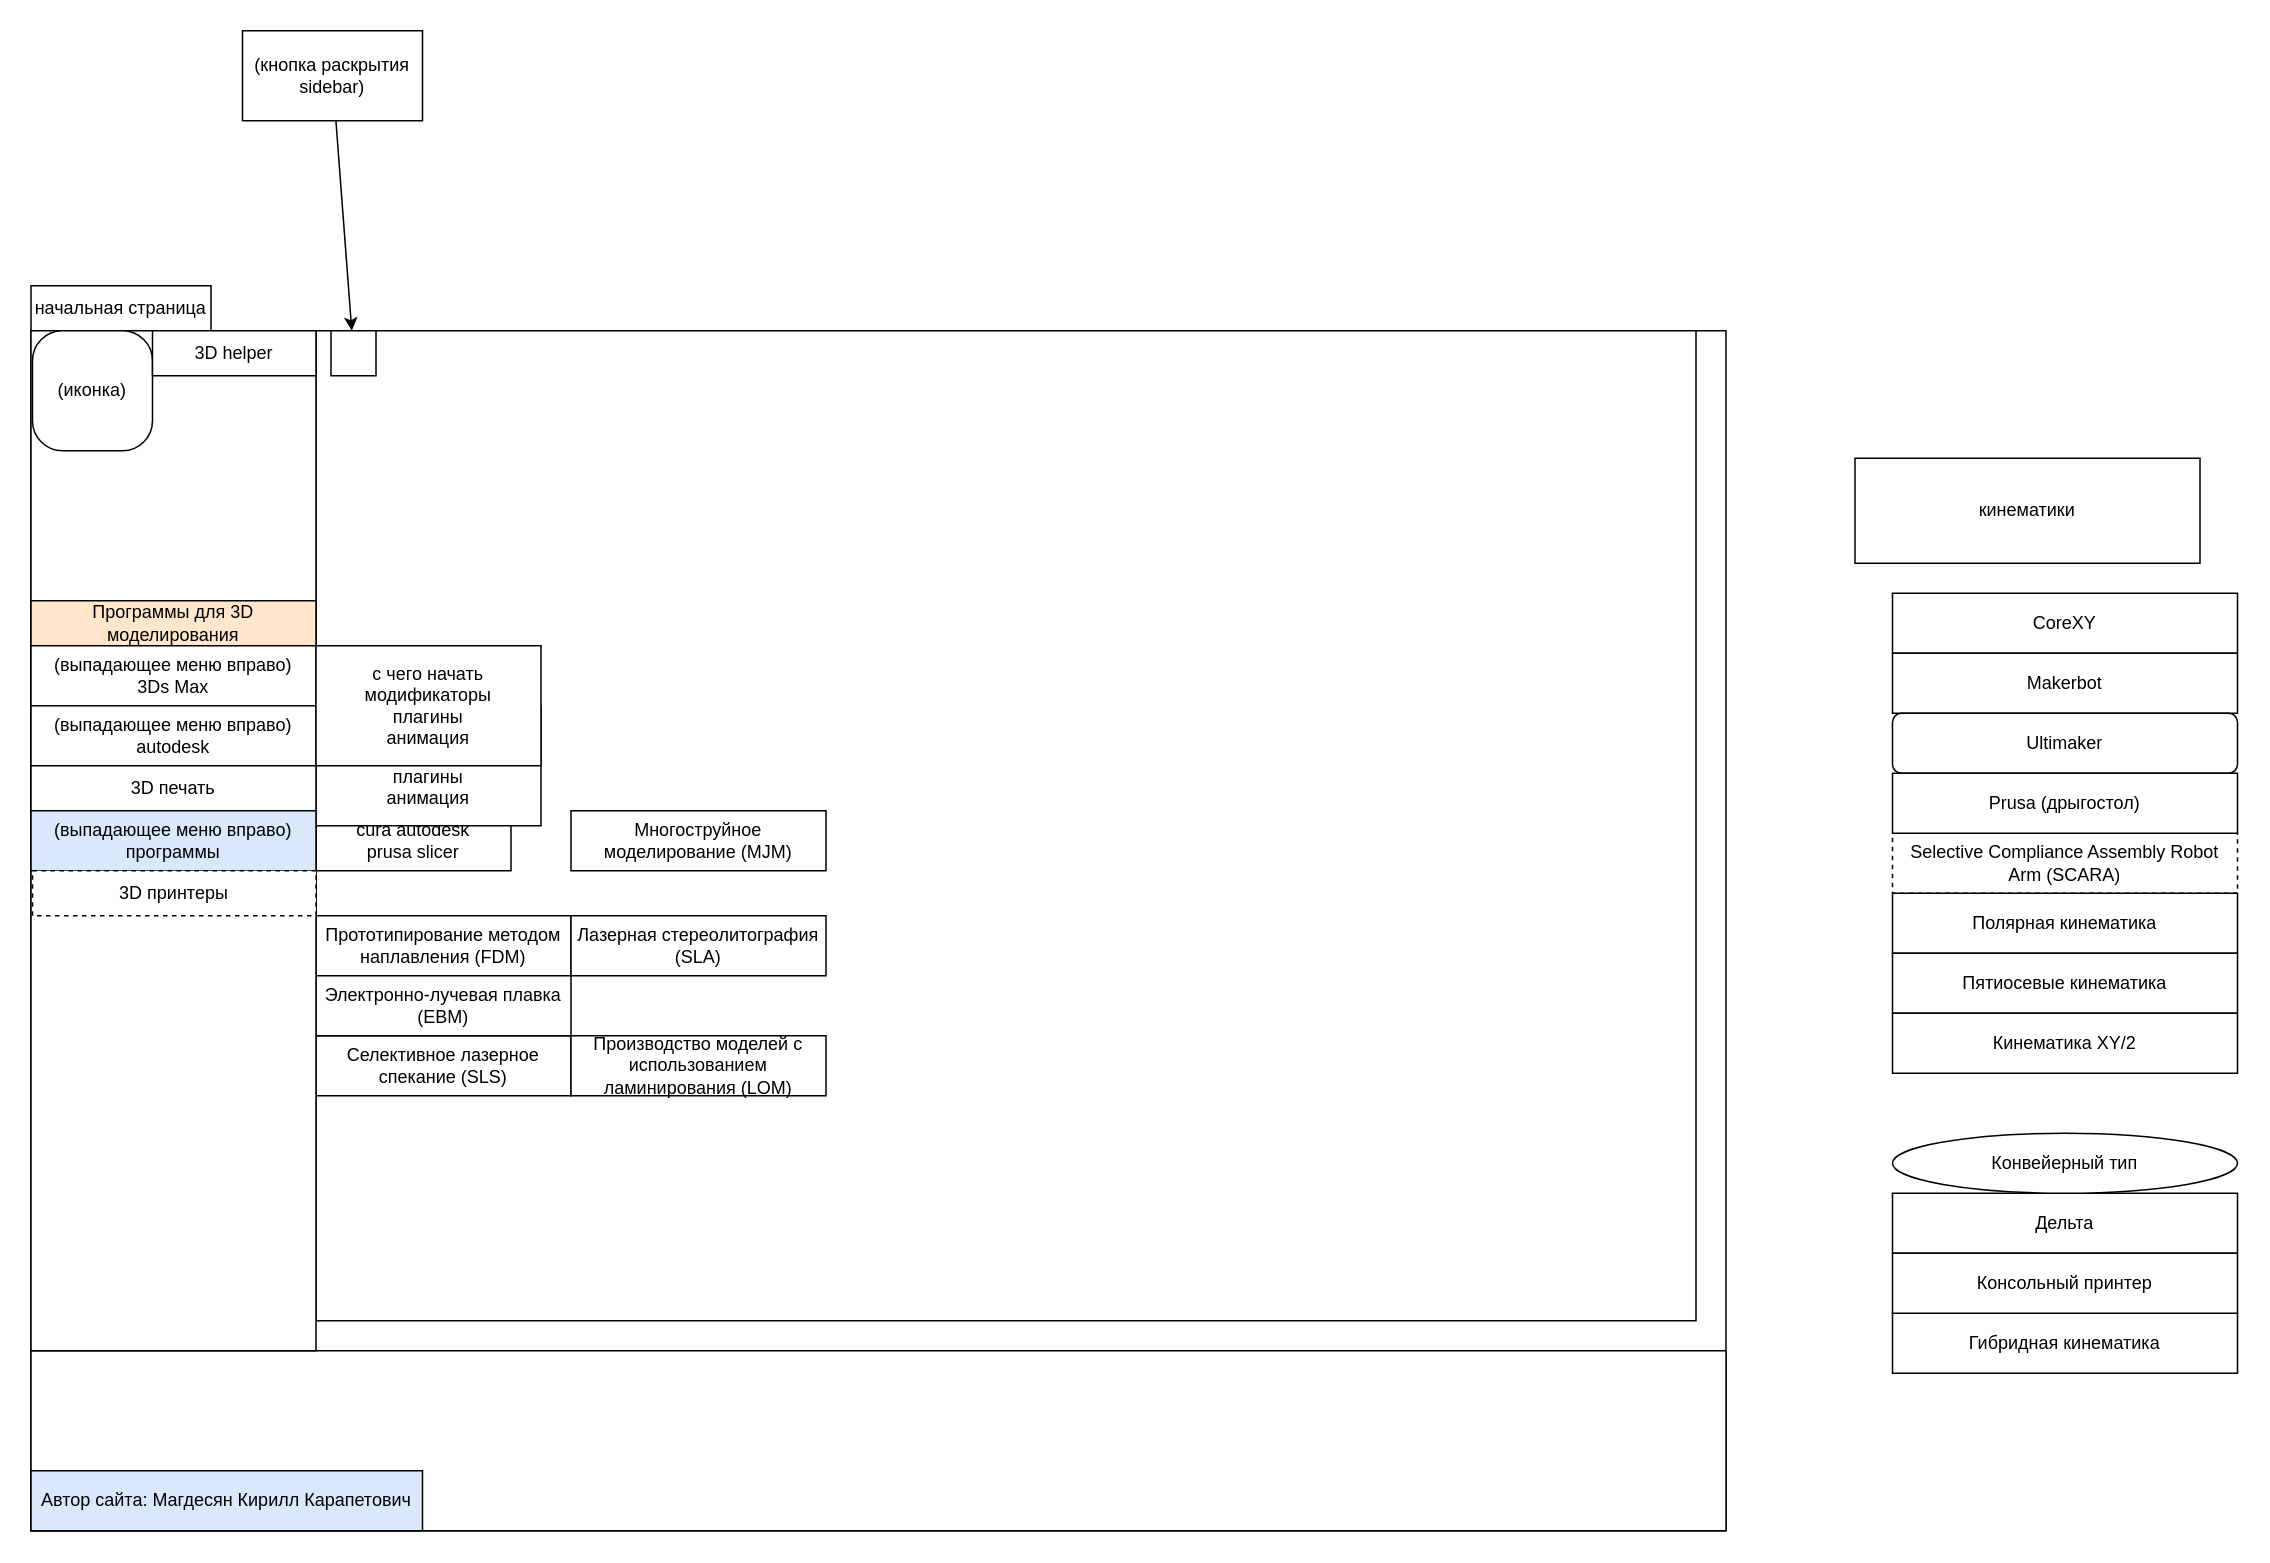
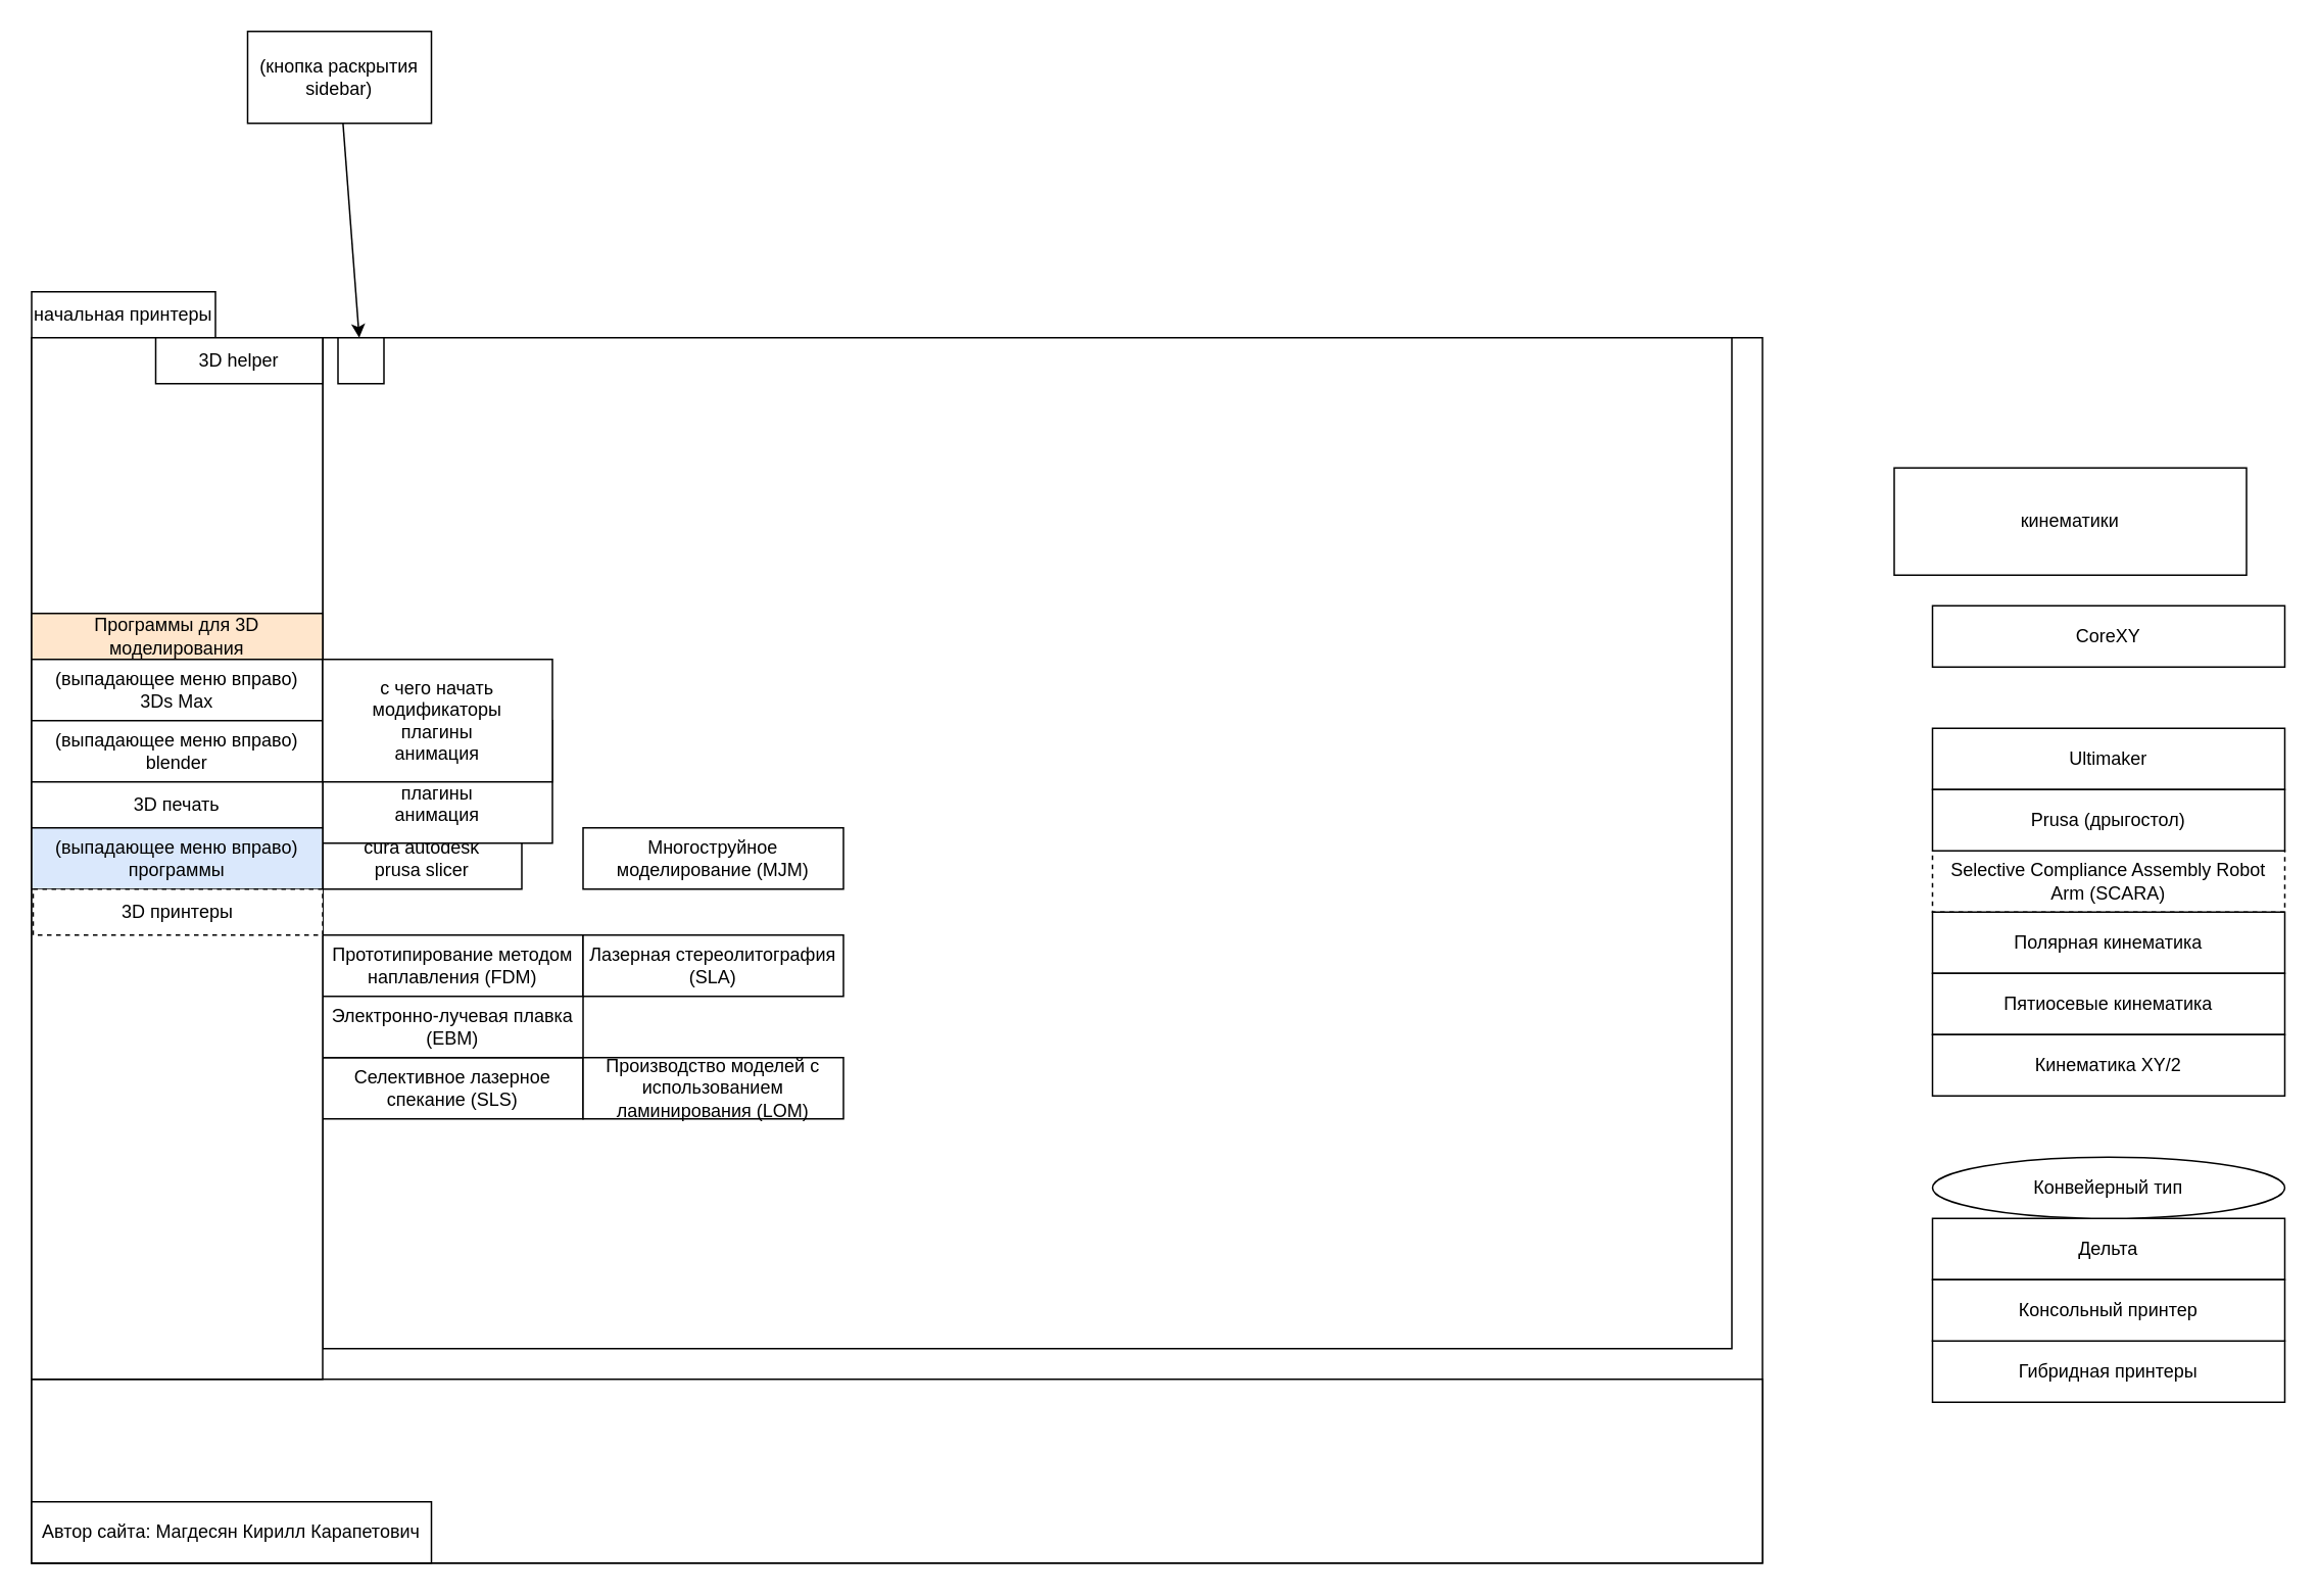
  <mxCell id="0" />
  <mxCell id="1" parent="0" />
  <mxCell id="2" value="" style="rounded=0;whiteSpace=wrap;html=1;" parent="1" vertex="1"><mxGeometry y="220" width="1130" height="800" as="geometry" x="20" /></mxCell>
  <mxCell id="3" value="" style="rounded=0;whiteSpace=wrap;html=1;" parent="1" vertex="1"><mxGeometry x="210" y="220" width="920" height="660" as="geometry" /></mxCell>
- <mxCell id="4" value="начальная страница" style="rounded=0;whiteSpace=wrap;html=1;" parent="1" vertex="1"><mxGeometry width="120" height="30" as="geometry" x="20" y="190" /></mxCell>
+ <mxCell id="4" value="начальная принтеры" style="rounded=0;whiteSpace=wrap;html=1;" parent="1" vertex="1"><mxGeometry width="120" height="30" as="geometry" x="20" y="190" /></mxCell>
  <mxCell id="5" value="cura autodesk&lt;div&gt;prusa slicer&lt;br&gt;&lt;/div&gt;" style="rounded=0;whiteSpace=wrap;html=1;" parent="1" vertex="1"><mxGeometry x="210" y="540" width="130" height="40" as="geometry" /></mxCell>
  <mxCell id="6" value="&lt;div&gt;&lt;span style=&quot;background-color: initial;&quot;&gt;Многоструйное моделирование (MJM)&lt;/span&gt;&lt;br&gt;&lt;/div&gt;" style="rounded=0;whiteSpace=wrap;html=1;" parent="1" vertex="1"><mxGeometry x="380" y="540" width="170" height="40" as="geometry" /></mxCell>
  <mxCell id="7" value="&lt;div&gt;&lt;span style=&quot;background-color: initial;&quot;&gt;Прототипирование методом наплавления (FDM)&lt;/span&gt;&lt;br&gt;&lt;/div&gt;" style="rounded=0;whiteSpace=wrap;html=1;" parent="1" vertex="1"><mxGeometry x="210" y="610" width="170" height="40" as="geometry" /></mxCell>
  <mxCell id="8" value="&lt;div&gt;&lt;span style=&quot;background-color: initial;&quot;&gt;Лазерная стереолитография (SLA)&lt;/span&gt;&lt;br&gt;&lt;/div&gt;" style="rounded=0;whiteSpace=wrap;html=1;" parent="1" vertex="1"><mxGeometry x="380" y="610" width="170" height="40" as="geometry" /></mxCell>
  <mxCell id="9" value="&lt;div&gt;&lt;span style=&quot;background-color: initial;&quot;&gt;Селективное лазерное спекание (SLS)&lt;/span&gt;&lt;br&gt;&lt;/div&gt;" style="rounded=0;whiteSpace=wrap;html=1;" parent="1" vertex="1"><mxGeometry x="210" y="690" width="170" height="40" as="geometry" /></mxCell>
  <mxCell id="10" value="&lt;div&gt;&lt;span style=&quot;background-color: initial;&quot;&gt;Электронно-лучевая плавка (EBM)&lt;/span&gt;&lt;br&gt;&lt;/div&gt;" style="rounded=0;whiteSpace=wrap;html=1;" parent="1" vertex="1"><mxGeometry x="210" y="650" width="170" height="40" as="geometry" /></mxCell>
  <mxCell id="11" value="&lt;div&gt;&lt;span style=&quot;background-color: initial;&quot;&gt;Производство моделей с использованием ламинирования (LOM)&lt;/span&gt;&lt;br&gt;&lt;/div&gt;" style="rounded=0;whiteSpace=wrap;html=1;" parent="1" vertex="1"><mxGeometry x="380" y="690" width="170" height="40" as="geometry" /></mxCell>
  <mxCell id="12" value="кинематики" style="rounded=0;whiteSpace=wrap;html=1;" parent="1" vertex="1"><mxGeometry x="1236" y="305" width="230" height="70" as="geometry" /></mxCell>
  <mxCell id="13" value="CoreXY" style="rounded=0;whiteSpace=wrap;html=1;" parent="1" vertex="1"><mxGeometry x="1261" y="395" width="230" height="40" as="geometry" /></mxCell>
  <mxCell id="14" value="Дельта" style="rounded=0;whiteSpace=wrap;html=1;" parent="1" vertex="1"><mxGeometry x="1261" y="795" width="230" height="40" as="geometry" /></mxCell>
- <mxCell id="15" value="Makerbot" style="rounded=0;whiteSpace=wrap;html=1;" parent="1" vertex="1"><mxGeometry x="1261" y="435" width="230" height="40" as="geometry" /></mxCell>
- <mxCell id="16" value="Ultimaker" style="whiteSpace=wrap;html=1;rounded=1;" parent="1" vertex="1"><mxGeometry x="1261" y="475" width="230" height="40" as="geometry" /></mxCell>
+ <mxCell id="16" value="Ultimaker" style="rounded=0;whiteSpace=wrap;html=1;" parent="1" vertex="1"><mxGeometry x="1261" y="475" width="230" height="40" as="geometry" /></mxCell>
  <mxCell id="17" value="Selective Compliance Assembly Robot Arm (SCARA)" style="rounded=0;whiteSpace=wrap;html=1;dashed=1;" parent="1" vertex="1"><mxGeometry x="1261" y="555" width="230" height="40" as="geometry" /></mxCell>
  <mxCell id="18" value="Полярная кинематика" style="rounded=0;whiteSpace=wrap;html=1;" parent="1" vertex="1"><mxGeometry x="1261" y="595" width="230" height="40" as="geometry" /></mxCell>
  <mxCell id="19" value="Пятиосевые кинематика" style="rounded=0;whiteSpace=wrap;html=1;" parent="1" vertex="1"><mxGeometry x="1261" y="635" width="230" height="40" as="geometry" /></mxCell>
- <mxCell id="20" value="Гибридная кинематика" style="rounded=0;whiteSpace=wrap;html=1;" parent="1" vertex="1"><mxGeometry x="1261" y="875" width="230" height="40" as="geometry" /></mxCell>
+ <mxCell id="20" value="Гибридная принтеры" style="rounded=0;whiteSpace=wrap;html=1;" parent="1" vertex="1"><mxGeometry x="1261" y="875" width="230" height="40" as="geometry" /></mxCell>
  <mxCell id="21" value="Кинематика XY/2" style="rounded=0;whiteSpace=wrap;html=1;" parent="1" vertex="1"><mxGeometry x="1261" y="675" width="230" height="40" as="geometry" /></mxCell>
  <mxCell id="22" value="Конвейерный тип" style="ellipse;whiteSpace=wrap;html=1;" parent="1" vertex="1"><mxGeometry x="1261" y="755" width="230" height="40" as="geometry" /></mxCell>
  <mxCell id="23" value="Prusa (дрыгостол)" style="rounded=0;whiteSpace=wrap;html=1;" parent="1" vertex="1"><mxGeometry x="1261" y="515" width="230" height="40" as="geometry" /></mxCell>
  <mxCell id="24" value="Консольный принтер" style="rounded=0;whiteSpace=wrap;html=1;" parent="1" vertex="1"><mxGeometry x="1261" y="835" width="230" height="40" as="geometry" /></mxCell>
  <mxCell id="25" value="" style="rounded=0;whiteSpace=wrap;html=1;" parent="1" vertex="1"><mxGeometry y="900" width="1130" height="120" as="geometry" x="20" /></mxCell>
- <mxCell id="26" value="Автор сайта: Магдесян Кирилл Карапетович" style="rounded=0;whiteSpace=wrap;html=1;fillColor=#dae8fc;" parent="1" vertex="1"><mxGeometry y="980" width="261" height="40" as="geometry" x="20" /></mxCell>
+ <mxCell id="26" value="Автор сайта: Магдесян Кирилл Карапетович" style="rounded=0;whiteSpace=wrap;html=1;" parent="1" vertex="1"><mxGeometry y="980" width="261" height="40" as="geometry" x="20" /></mxCell>
  <mxCell id="27" value="" style="rounded=0;whiteSpace=wrap;html=1;" parent="1" vertex="1"><mxGeometry y="220" width="190" height="680" as="geometry" x="20" /></mxCell>
  <mxCell id="28" value="Программы для 3D моделирования" style="rounded=0;whiteSpace=wrap;html=1;fillColor=#ffe6cc;" parent="1" vertex="1"><mxGeometry y="400" width="190" height="30" as="geometry" x="20" /></mxCell>
  <mxCell id="29" value="&lt;div&gt;&lt;span style=&quot;background-color: initial;&quot;&gt;(выпадающее меню&lt;/span&gt;&lt;span style=&quot;background-color: initial;&quot;&gt;&amp;nbsp;&lt;/span&gt;&lt;span style=&quot;background-color: initial;&quot;&gt;вправо&lt;/span&gt;&lt;span style=&quot;background-color: initial;&quot;&gt;)&lt;/span&gt;&lt;/div&gt;&lt;div&gt;3Ds Max&lt;/div&gt;" style="rounded=0;whiteSpace=wrap;html=1;" parent="1" vertex="1"><mxGeometry y="430" width="190" height="40" as="geometry" x="20" /></mxCell>
  <mxCell id="30" value="&lt;div&gt;с чего начать&lt;/div&gt;модификаторы&lt;div&gt;плагины&lt;/div&gt;&lt;div&gt;анимация&lt;/div&gt;" style="rounded=0;whiteSpace=wrap;html=1;" parent="1" vertex="1"><mxGeometry x="210" y="470" width="150" height="80" as="geometry" /></mxCell>
- <mxCell id="31" value="&lt;div&gt;&lt;span style=&quot;background-color: initial;&quot;&gt;(выпадающее меню&lt;/span&gt;&lt;span style=&quot;background-color: initial;&quot;&gt;&amp;nbsp;&lt;/span&gt;&lt;span style=&quot;background-color: initial;&quot;&gt;вправо&lt;/span&gt;&lt;span style=&quot;background-color: initial;&quot;&gt;)&lt;/span&gt;&lt;/div&gt;&lt;div&gt;autodesk&lt;/div&gt;" style="rounded=0;whiteSpace=wrap;html=1;" parent="1" vertex="1"><mxGeometry y="470" width="190" height="40" as="geometry" x="20" /></mxCell>
+ <mxCell id="31" value="&lt;div&gt;&lt;span style=&quot;background-color: initial;&quot;&gt;(выпадающее меню&lt;/span&gt;&lt;span style=&quot;background-color: initial;&quot;&gt;&amp;nbsp;&lt;/span&gt;&lt;span style=&quot;background-color: initial;&quot;&gt;вправо&lt;/span&gt;&lt;span style=&quot;background-color: initial;&quot;&gt;)&lt;/span&gt;&lt;/div&gt;&lt;div&gt;blender&lt;/div&gt;" style="rounded=0;whiteSpace=wrap;html=1;" parent="1" vertex="1"><mxGeometry y="470" width="190" height="40" as="geometry" x="20" /></mxCell>
  <mxCell id="32" value="&lt;div&gt;с чего начать&lt;/div&gt;модификаторы&lt;div&gt;плагины&lt;/div&gt;&lt;div&gt;анимация&lt;/div&gt;" style="rounded=0;whiteSpace=wrap;html=1;" parent="1" vertex="1"><mxGeometry x="210" y="430" width="150" height="80" as="geometry" /></mxCell>
- <mxCell id="33" value="(иконка)" style="rounded=1;whiteSpace=wrap;html=1;direction=south;arcSize=25;" parent="1" vertex="1"><mxGeometry x="21" y="220" width="80" height="80" as="geometry" /></mxCell>
  <mxCell id="34" value="3D helper" style="rounded=0;whiteSpace=wrap;html=1;" parent="1" vertex="1"><mxGeometry x="101" y="220" width="109" height="30" as="geometry" /></mxCell>
  <mxCell id="35" value="3D печать" style="rounded=0;whiteSpace=wrap;html=1;" parent="1" vertex="1"><mxGeometry y="510" width="190" height="30" as="geometry" x="20" /></mxCell>
  <mxCell id="36" value="&lt;div&gt;(выпадающее меню вправо)&lt;span style=&quot;background-color: initial;&quot;&gt;&lt;br&gt;&lt;/span&gt;&lt;/div&gt;&lt;div&gt;&lt;span style=&quot;background-color: initial;&quot;&gt;программы&lt;/span&gt;&lt;br&gt;&lt;/div&gt;" style="rounded=0;whiteSpace=wrap;html=1;fillColor=#dae8fc;" parent="1" vertex="1"><mxGeometry y="540" width="190" height="40" as="geometry" x="20" /></mxCell>
  <mxCell id="37" value="&lt;div&gt;&lt;span style=&quot;background-color: initial;&quot;&gt;3D принтеры&lt;/span&gt;&lt;br&gt;&lt;/div&gt;" style="rounded=0;whiteSpace=wrap;html=1;dashed=1;" parent="1" vertex="1"><mxGeometry x="21" y="580" width="189" height="30" as="geometry" /></mxCell>
  <mxCell id="38" value="" style="rounded=0;whiteSpace=wrap;html=1;" vertex="1" parent="1"><mxGeometry x="220" y="220" width="30" height="30" as="geometry" /></mxCell>
  <mxCell id="39" style="rounded=0;orthogonalLoop=1;jettySize=auto;html=1;" edge="1" parent="1" source="40" target="38"><mxGeometry relative="1" as="geometry" /></mxCell>
  <mxCell id="40" value="(кнопка раскрытия sidebar)" style="rounded=0;whiteSpace=wrap;html=1;" vertex="1" parent="1"><mxGeometry x="161" y="20" width="120" height="60" as="geometry" /></mxCell>
